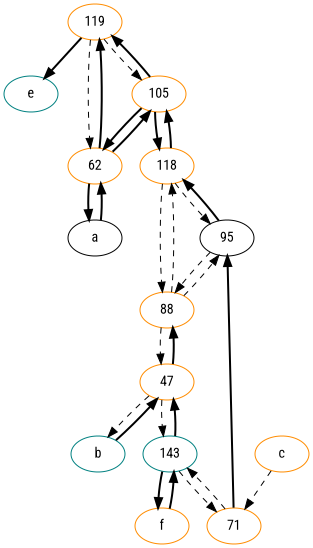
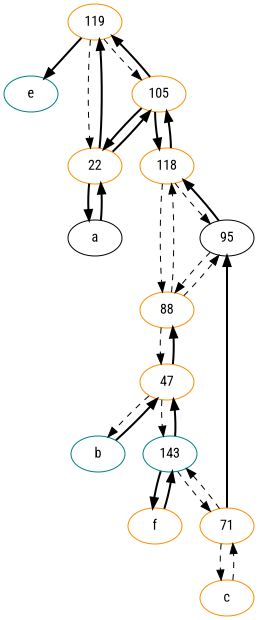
  digraph {
    fontname="Roboto Condensed"
    node [color=darkorange fontname="Roboto Condensed"]
    edge [fontname="Roboto Condensed" style=bold]
    e [color=teal]
    119
    105
-   22 [label=62]
+   22
    b [color=teal]
    47
    143 [color=teal]
    88
    f
    71
    95 [color=black]
    c
    118
    a [color=black]
    119 -> e
    119 -> 105 [style=dashed]
    119 -> 22 [style=dashed]
    105 -> 119
    105 -> 22
    105 -> 118
    22 -> 119
    22 -> 105
    22 -> a
    b -> 47
    47 -> b [style=dashed]
    47 -> 143 [style=dashed]
    47 -> 88
    143 -> 47
    143 -> f
    143 -> 71 [style=dashed]
    88 -> 47 [style=dashed]
    88 -> 95 [style=dashed]
    88 -> 118 [style=dashed]
    f -> 143
    71 -> 143 [style=dashed]
    71 -> 95
+   71 -> c [style=dashed]
    95 -> 88 [style=dashed]
    95 -> 118
    c -> 71 [style=dashed]
    118 -> 105
    118 -> 88 [style=dashed]
    118 -> 95 [style=dashed]
    a -> 22
  }
